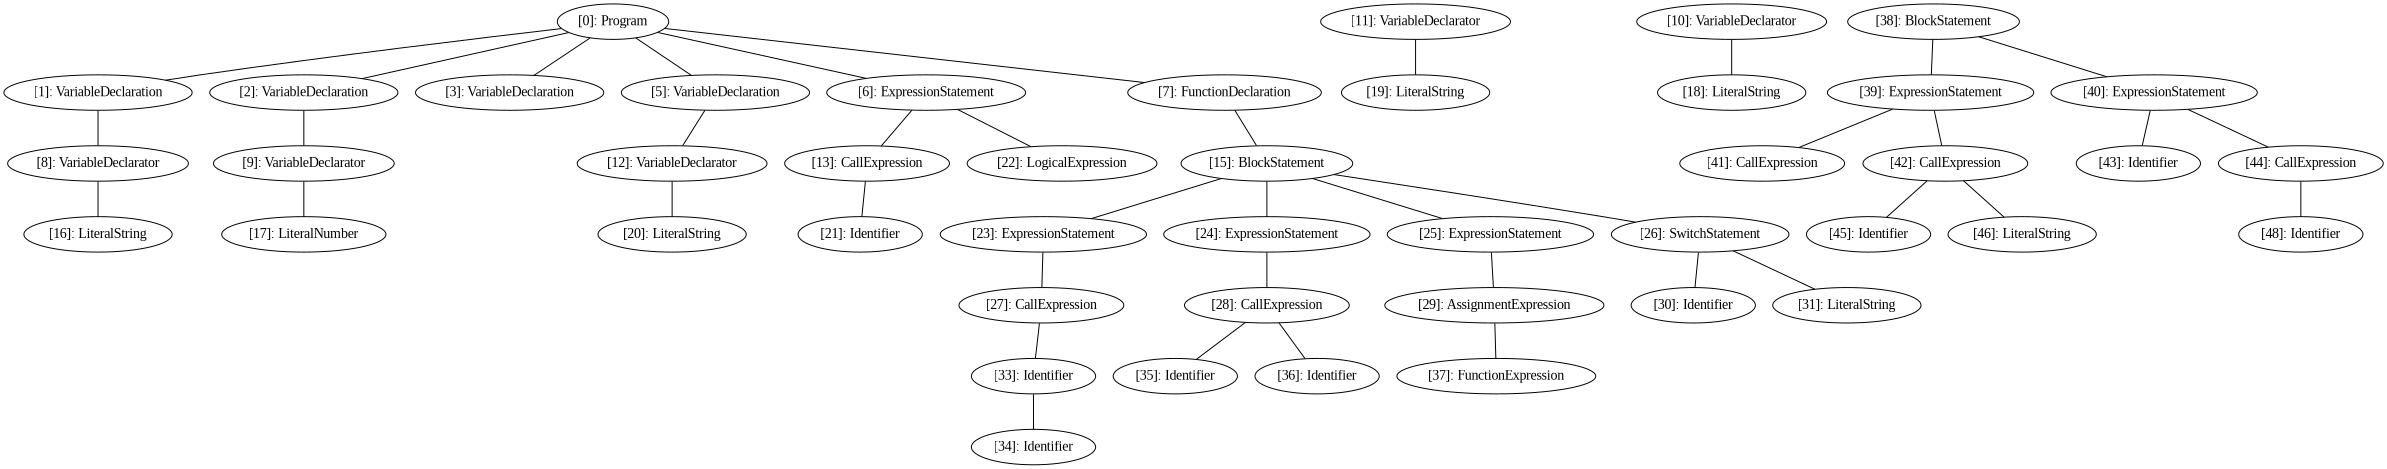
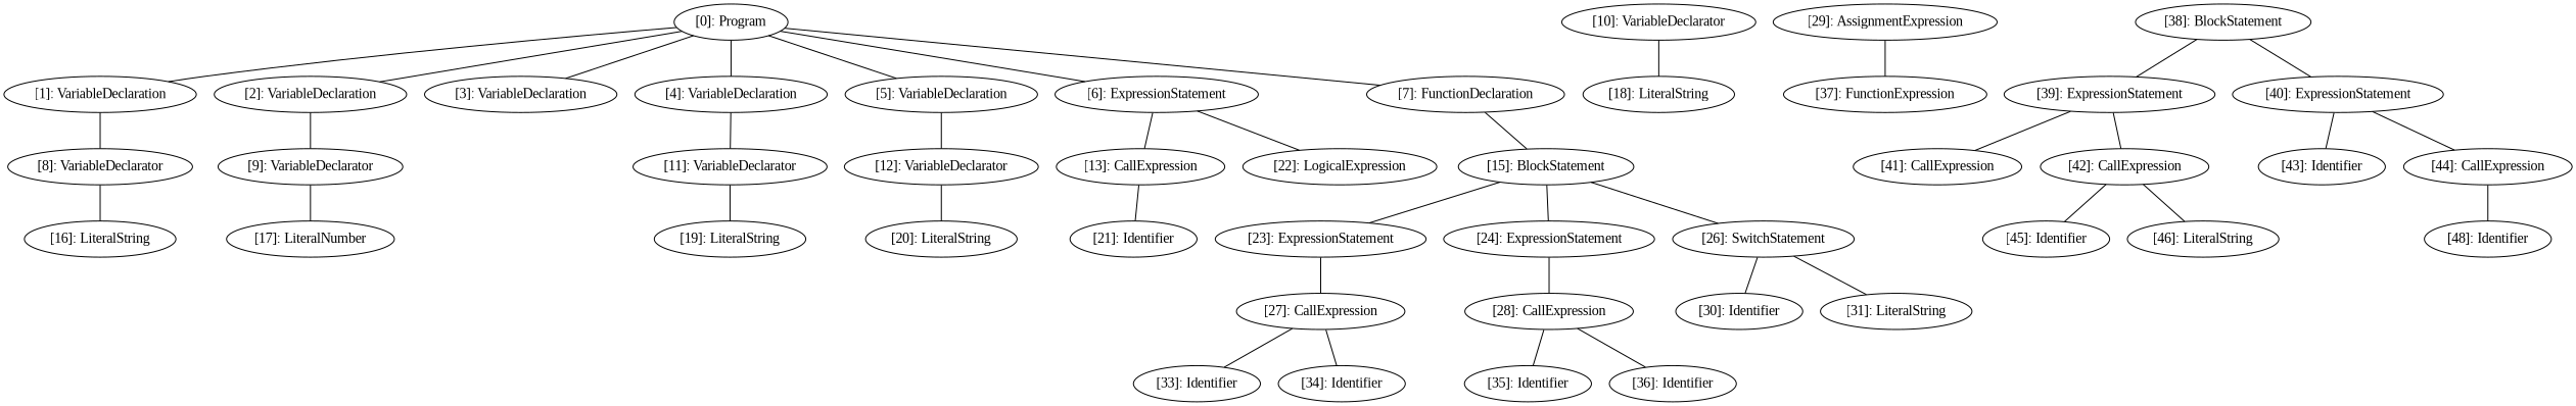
  graph {
    fontname="Liberation Serif"
    node [fontname="Liberation Serif"]
    edge [fontname="Liberation Serif"]
    n1 [label="[0]: Program"]
    n2 [label="[1]: VariableDeclaration"]
    n3 [label="[2]: VariableDeclaration"]
    n4 [label="[3]: VariableDeclaration"]
+   n5 [label="[4]: VariableDeclaration"]
    n6 [label="[5]: VariableDeclaration"]
    n7 [label="[6]: ExpressionStatement"]
    n8 [label="[7]: FunctionDeclaration"]
    n9 [label="[8]: VariableDeclarator"]
    n10 [label="[9]: VariableDeclarator"]
    n11 [label="[11]: VariableDeclarator"]
    n12 [label="[12]: VariableDeclarator"]
    n13 [label="[13]: CallExpression"]
    n14 [label="[22]: LogicalExpression"]
    n15 [label="[15]: BlockStatement"]
    n16 [label="[16]: LiteralString"]
    n17 [label="[17]: LiteralNumber"]
    n18 [label="[10]: VariableDeclarator"]
    n19 [label="[18]: LiteralString"]
    n20 [label="[19]: LiteralString"]
    n21 [label="[20]: LiteralString"]
    n22 [label="[21]: Identifier"]
    n23 [label="[23]: ExpressionStatement"]
    n24 [label="[24]: ExpressionStatement"]
-   n25 [label="[25]: ExpressionStatement"]
    n26 [label="[26]: SwitchStatement"]
    n27 [label="[27]: CallExpression"]
    n28 [label="[28]: CallExpression"]
    n29 [label="[29]: AssignmentExpression"]
    n30 [label="[30]: Identifier"]
    n31 [label="[31]: LiteralString"]
    n32 [label="[33]: Identifier"]
    n33 [label="[34]: Identifier"]
    n34 [label="[35]: Identifier"]
    n35 [label="[36]: Identifier"]
    n36 [label="[37]: FunctionExpression"]
    n37 [label="[38]: BlockStatement"]
    n38 [label="[39]: ExpressionStatement"]
    n39 [label="[40]: ExpressionStatement"]
    n40 [label="[41]: CallExpression"]
    n41 [label="[42]: CallExpression"]
    n42 [label="[43]: Identifier"]
    n43 [label="[44]: CallExpression"]
    n44 [label="[45]: Identifier"]
    n45 [label="[46]: LiteralString"]
    n46 [label="[48]: Identifier"]
    n1 -- n2
    n1 -- n3
    n1 -- n4
+   n1 -- n5
    n1 -- n6
    n1 -- n7
    n1 -- n8
    n2 -- n9
    n3 -- n10
+   n5 -- n11
    n6 -- n12
    n7 -- n13
    n7 -- n14
    n8 -- n15
    n9 -- n16
    n10 -- n17
    n11 -- n20
    n12 -- n21
    n13 -- n22
    n15 -- n23
    n15 -- n24
-   n15 -- n25
    n15 -- n26
    n18 -- n19
    n23 -- n27
    n24 -- n28
-   n25 -- n29
    n26 -- n30
    n26 -- n31
    n27 -- n32
-   n32 -- n33
+   n27 -- n33
    n28 -- n34
    n28 -- n35
    n29 -- n36
    n37 -- n38
    n37 -- n39
    n38 -- n40
    n38 -- n41
    n39 -- n42
    n39 -- n43
    n41 -- n44
    n41 -- n45
    n43 -- n46
  }
